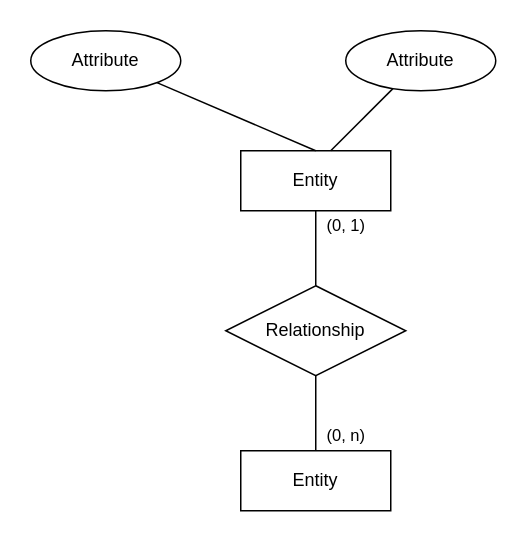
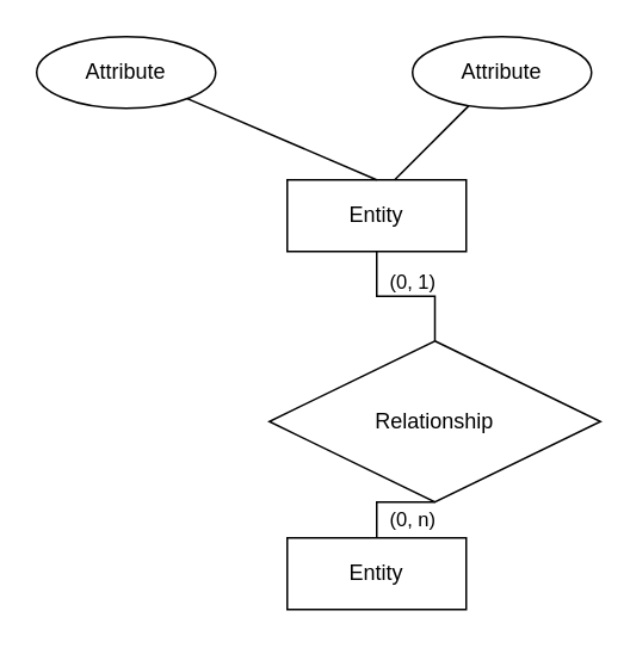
  <mxCell id="0" />
  <mxCell id="1" parent="0" />
  <mxCell id="2" value="(0, 1)" style="edgeStyle=orthogonalEdgeStyle;rounded=0;orthogonalLoop=1;jettySize=auto;html=1;exitX=0.5;exitY=1;exitDx=0;exitDy=0;entryX=0.5;entryY=0;entryDx=0;entryDy=0;endArrow=none;endFill=0;strokeColor=default;" edge="1" parent="1" source="3" target="10"><mxGeometry x="-0.6" y="20" relative="1" as="geometry"><mxPoint as="offset" /></mxGeometry></mxCell>
  <mxCell id="3" value="Entity" style="whiteSpace=wrap;html=1;align=center;" vertex="1" parent="1"><mxGeometry x="160" y="100" width="100" height="40" as="geometry" /></mxCell>
  <mxCell id="4" value="Entity" style="whiteSpace=wrap;html=1;align=center;" vertex="1" parent="1"><mxGeometry x="160" y="300" width="100" height="40" as="geometry" /></mxCell>
  <mxCell id="5" style="rounded=0;orthogonalLoop=1;jettySize=auto;html=1;entryX=0.5;entryY=0;entryDx=0;entryDy=0;strokeColor=default;endArrow=none;endFill=0;" edge="1" parent="1" source="6" target="3"><mxGeometry relative="1" as="geometry" /></mxCell>
  <mxCell id="6" value="Attribute" style="ellipse;whiteSpace=wrap;html=1;align=center;" vertex="1" parent="1"><mxGeometry x="20" y="20" width="100" height="40" as="geometry" /></mxCell>
  <mxCell id="7" style="edgeStyle=none;rounded=0;orthogonalLoop=1;jettySize=auto;html=1;entryX=0.6;entryY=0;entryDx=0;entryDy=0;entryPerimeter=0;endArrow=none;endFill=0;strokeColor=default;" edge="1" parent="1" source="8" target="3"><mxGeometry relative="1" as="geometry" /></mxCell>
  <mxCell id="8" value="Attribute" style="ellipse;whiteSpace=wrap;html=1;align=center;" vertex="1" parent="1"><mxGeometry x="230" y="20" width="100" height="40" as="geometry" /></mxCell>
  <mxCell id="9" value="(0, n)" style="edgeStyle=orthogonalEdgeStyle;rounded=0;orthogonalLoop=1;jettySize=auto;html=1;exitX=0.5;exitY=1;exitDx=0;exitDy=0;entryX=0.5;entryY=0;entryDx=0;entryDy=0;endArrow=none;endFill=0;strokeColor=default;" edge="1" parent="1" source="10" target="4"><mxGeometry x="0.6" y="20" relative="1" as="geometry"><mxPoint as="offset" /></mxGeometry></mxCell>
- <mxCell id="10" value="Relationship" style="shape=rhombus;perimeter=rhombusPerimeter;whiteSpace=wrap;html=1;align=center;" vertex="1" parent="1"><mxGeometry x="150" y="190" width="120" height="60" as="geometry" /></mxCell>
+ <mxCell id="10" value="Relationship" style="shape=rhombus;perimeter=rhombusPerimeter;whiteSpace=wrap;html=1;align=center;" vertex="1" parent="1"><mxGeometry x="150" y="190" width="185" height="90" as="geometry" /></mxCell>
